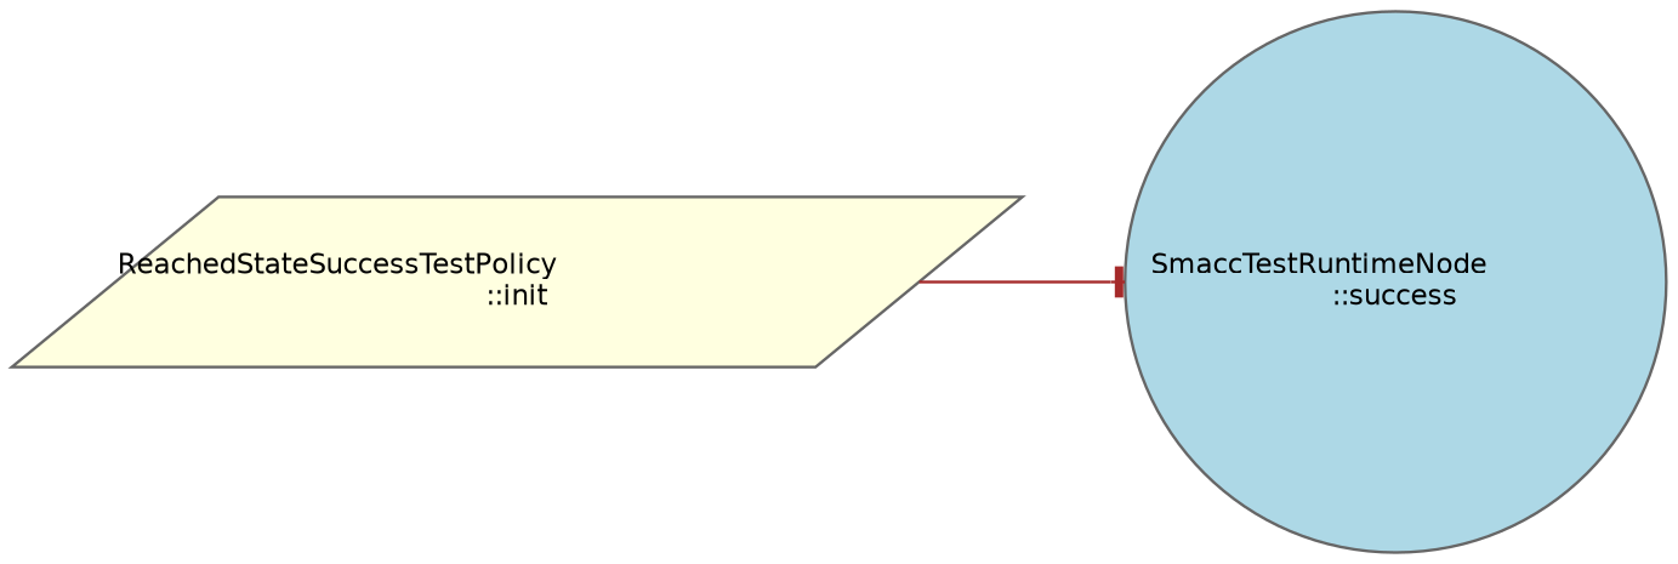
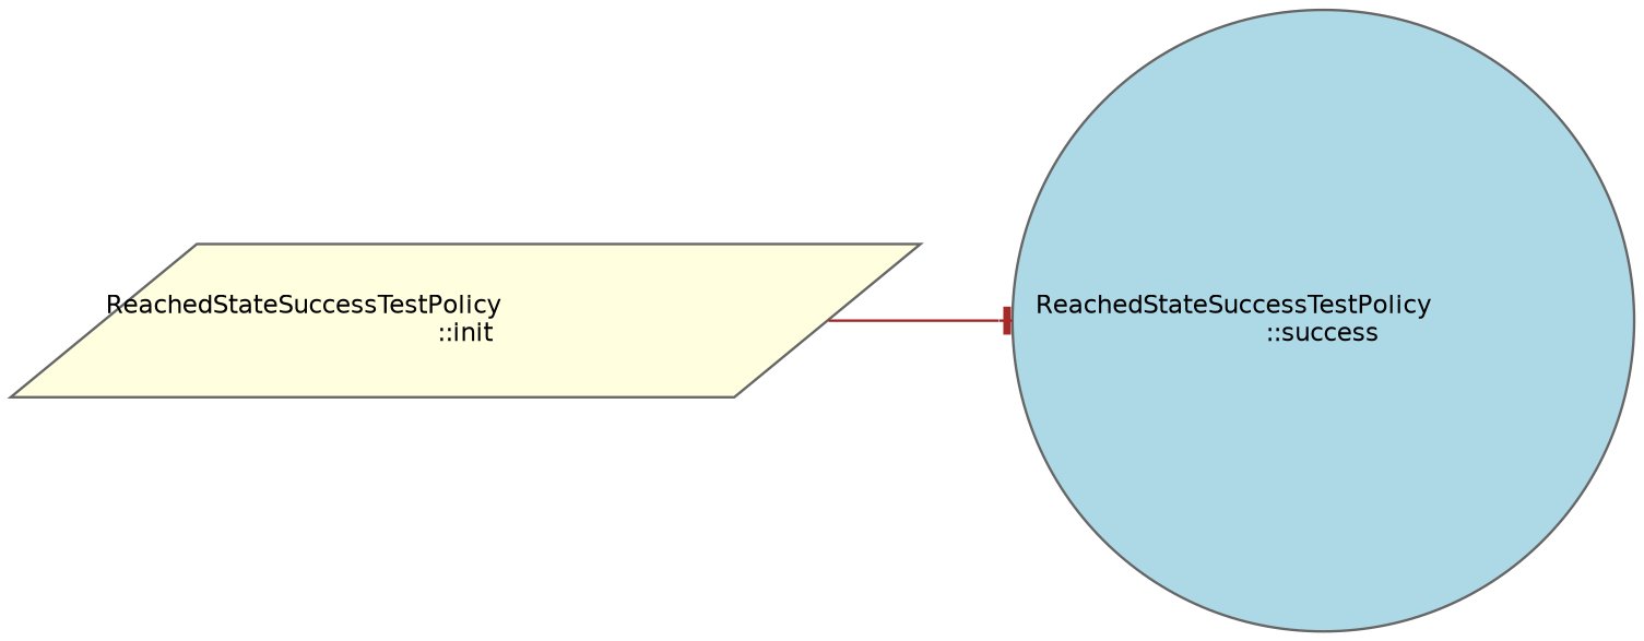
  digraph {
    rankdir=LR
    node [fontname=Helvetica fontsize=10 style=filled]
    n1 [color=gray40 fillcolor=lightyellow fontcolor=black height=0.2 label="ReachedStateSuccessTestPolicy\l::init" shape=parallelogram width=0.4]
-   n2 [color=grey40 fillcolor=lightblue height=0.2 label="SmaccTestRuntimeNode\l::success" shape=circle width=0.4]
+   n2 [color=grey40 fillcolor=lightblue height=0.2 label="ReachedStateSuccessTestPolicy\l::success" shape=circle width=0.4]
    n1 -> n2 [color=brown fontname=Helvetica fontsize=10 labelfontname=Helvetica labelfontsize=10 style=solid arrowhead=tee]
  }
